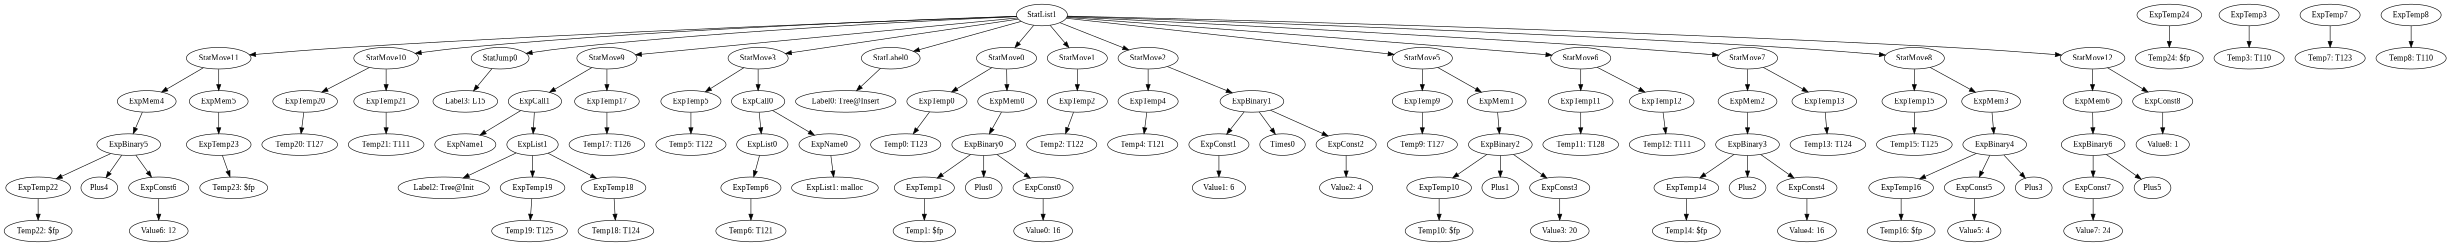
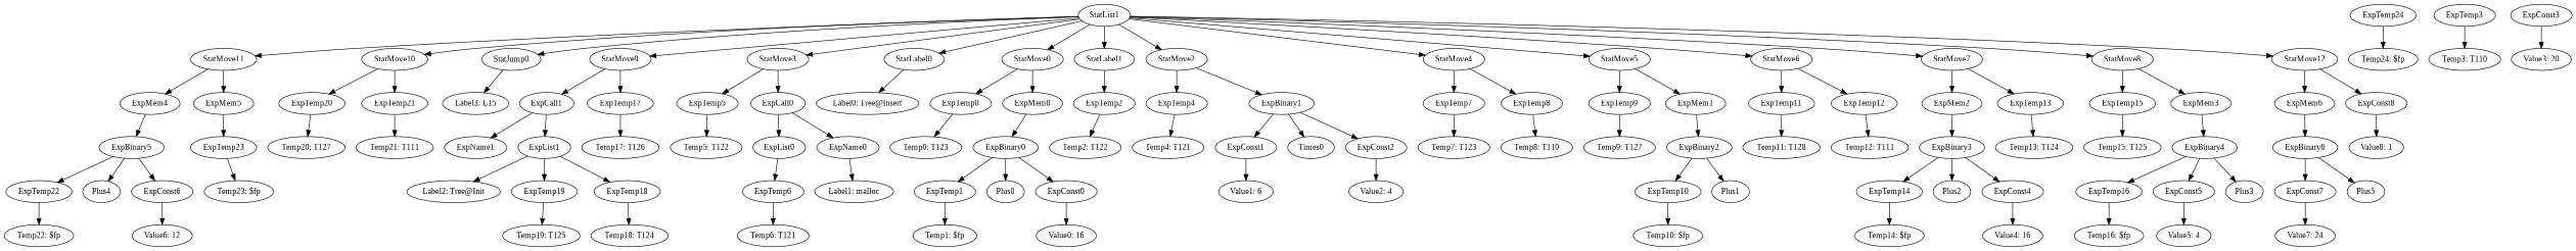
  digraph {
    fontname="Liberation Serif"
    ordering=out
    node [fontname="Liberation Serif"]
    edge [fontname="Liberation Serif"]
    ExpConst7
    "Value7: 24"
    ExpMem6
    ExpBinary6
    Plus5
    ExpTemp24
    "Temp24: $fp"
    StatMove11
    ExpMem4
    ExpMem5
    ExpBinary5
    ExpTemp23
    ExpTemp22
    Plus4
    ExpConst6
    "Temp23: $fp"
    "Temp22: $fp"
    "Value6: 12"
    StatMove10
    ExpTemp20
    ExpTemp21
    "Temp20: T127"
    "Temp21: T111"
    StatJump0
    "Label3: L15"
    ExpCall1
    ExpName1
    ExpList1
    "Label2: Tree@Init"
    ExpTemp19
    ExpTemp18
    "Temp19: T125"
    "Temp18: T124"
    StatMove9
    ExpTemp17
    "Temp17: T126"
    ExpList0
    ExpTemp6
    "Temp6: T121"
    ExpTemp15
    "Temp15: T125"
    ExpName0
-   "Label1: malloc" [label="ExpList1: malloc"]
+   "Label1: malloc"
    StatMove3
    ExpTemp5
    ExpCall0
    "Temp5: T122"
    n48 [label="Temp11: T128"]
    ExpTemp11
    ExpTemp1
    "Temp1: $fp"
    ExpTemp14
    "Temp14: $fp"
    ExpTemp4
    "Temp4: T121"
    ExpTemp3
    "Temp3: T110"
    ExpBinary0
    Plus0
    ExpConst0
    "Value0: 16"
    ExpMem2
    ExpBinary3
    Plus2
    ExpConst4
    "Value4: 16"
    ExpTemp12
    "Temp12: T111"
    ExpTemp7
    "Temp7: T123"
    ExpTemp0
    "Temp0: T123"
    n73 [label=StatList1]
    StatLabel0
    StatMove0
-   StatMove1
+   StatMove1 [label=StatLabel1]
    StatMove2
+   StatMove4
    StatMove5
    StatMove6
    StatMove7
    StatMove8
    StatMove12
    "Label0: Tree@Insert"
    ExpMem0
    ExpTemp2
    ExpBinary1
    ExpTemp8
    ExpTemp9
    ExpMem1
    ExpTemp13
    ExpMem3
    ExpConst8
    "Temp2: T122"
    ExpConst1
    Times0
    ExpConst2
    "Temp8: T110"
    "Temp9: T127"
    ExpBinary2
    "Temp13: T124"
    ExpBinary4
    "Value8: 1"
    "Value1: 6"
    "Value2: 4"
    ExpTemp10
    "Temp10: $fp"
    Plus1
    ExpConst3
    "Value3: 20"
    ExpTemp16
    "Temp16: $fp"
    ExpConst5
    "Value5: 4"
    Plus3
    ExpConst7 -> "Value7: 24"
    ExpMem6 -> ExpBinary6
    ExpBinary6 -> ExpConst7
    ExpBinary6 -> Plus5
    ExpTemp24 -> "Temp24: $fp"
    StatMove11 -> ExpMem4
    StatMove11 -> ExpMem5
    ExpMem4 -> ExpBinary5
    ExpMem5 -> ExpTemp23
    ExpBinary5 -> ExpTemp22
    ExpBinary5 -> Plus4
    ExpBinary5 -> ExpConst6
    ExpTemp23 -> "Temp23: $fp"
    ExpTemp22 -> "Temp22: $fp"
    ExpConst6 -> "Value6: 12"
    StatMove10 -> ExpTemp20
    StatMove10 -> ExpTemp21
    ExpTemp20 -> "Temp20: T127"
    ExpTemp21 -> "Temp21: T111"
    StatJump0 -> "Label3: L15"
    ExpCall1 -> ExpName1
    ExpCall1 -> ExpList1
    ExpList1 -> "Label2: Tree@Init"
    ExpList1 -> ExpTemp19
    ExpList1 -> ExpTemp18
    ExpTemp19 -> "Temp19: T125"
    ExpTemp18 -> "Temp18: T124"
    StatMove9 -> ExpCall1
    StatMove9 -> ExpTemp17
    ExpTemp17 -> "Temp17: T126"
    ExpList0 -> ExpTemp6
    ExpTemp6 -> "Temp6: T121"
    ExpTemp15 -> "Temp15: T125"
    ExpName0 -> "Label1: malloc"
    StatMove3 -> ExpTemp5
    StatMove3 -> ExpCall0
    ExpTemp5 -> "Temp5: T122"
    ExpCall0 -> ExpList0
    ExpCall0 -> ExpName0
    ExpTemp11 -> n48
    ExpTemp1 -> "Temp1: $fp"
    ExpTemp14 -> "Temp14: $fp"
    ExpTemp4 -> "Temp4: T121"
    ExpTemp3 -> "Temp3: T110"
    ExpBinary0 -> ExpTemp1
    ExpBinary0 -> Plus0
    ExpBinary0 -> ExpConst0
    ExpConst0 -> "Value0: 16"
    ExpMem2 -> ExpBinary3
    ExpBinary3 -> ExpTemp14
    ExpBinary3 -> Plus2
    ExpBinary3 -> ExpConst4
    ExpConst4 -> "Value4: 16"
    ExpTemp12 -> "Temp12: T111"
    ExpTemp7 -> "Temp7: T123"
    ExpTemp0 -> "Temp0: T123"
    n73 -> StatMove11
    n73 -> StatMove10
    n73 -> StatJump0
    n73 -> StatMove9
    n73 -> StatMove3
    n73 -> StatLabel0
    n73 -> StatMove0
    n73 -> StatMove1
    n73 -> StatMove2
+   n73 -> StatMove4
    n73 -> StatMove5
    n73 -> StatMove6
    n73 -> StatMove7
    n73 -> StatMove8
    n73 -> StatMove12
    StatLabel0 -> "Label0: Tree@Insert"
    StatMove0 -> ExpTemp0
    StatMove0 -> ExpMem0
    StatMove1 -> ExpTemp2
    StatMove2 -> ExpTemp4
    StatMove2 -> ExpBinary1
+   StatMove4 -> ExpTemp7
+   StatMove4 -> ExpTemp8
    StatMove5 -> ExpTemp9
    StatMove5 -> ExpMem1
    StatMove6 -> ExpTemp11
    StatMove6 -> ExpTemp12
    StatMove7 -> ExpMem2
    StatMove7 -> ExpTemp13
    StatMove8 -> ExpTemp15
    StatMove8 -> ExpMem3
    StatMove12 -> ExpMem6
    StatMove12 -> ExpConst8
    ExpMem0 -> ExpBinary0
    ExpTemp2 -> "Temp2: T122"
    ExpBinary1 -> ExpConst1
    ExpBinary1 -> Times0
    ExpBinary1 -> ExpConst2
    ExpTemp8 -> "Temp8: T110"
    ExpTemp9 -> "Temp9: T127"
    ExpMem1 -> ExpBinary2
    ExpTemp13 -> "Temp13: T124"
    ExpMem3 -> ExpBinary4
    ExpConst8 -> "Value8: 1"
    ExpConst1 -> "Value1: 6"
    ExpConst2 -> "Value2: 4"
    ExpBinary2 -> ExpTemp10
    ExpBinary2 -> Plus1
-   ExpBinary2 -> ExpConst3
    ExpBinary4 -> ExpTemp16
    ExpBinary4 -> ExpConst5
    ExpBinary4 -> Plus3
    ExpTemp10 -> "Temp10: $fp"
    ExpConst3 -> "Value3: 20"
    ExpTemp16 -> "Temp16: $fp"
    ExpConst5 -> "Value5: 4"
  }
